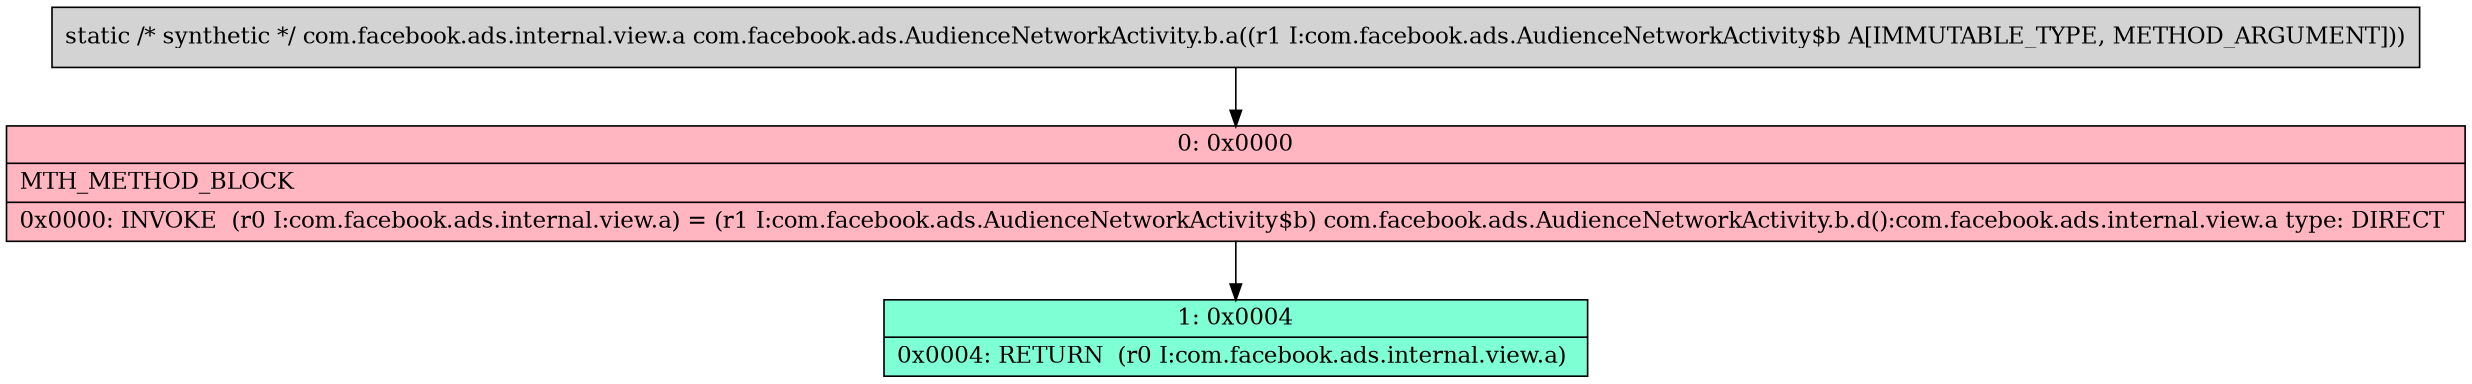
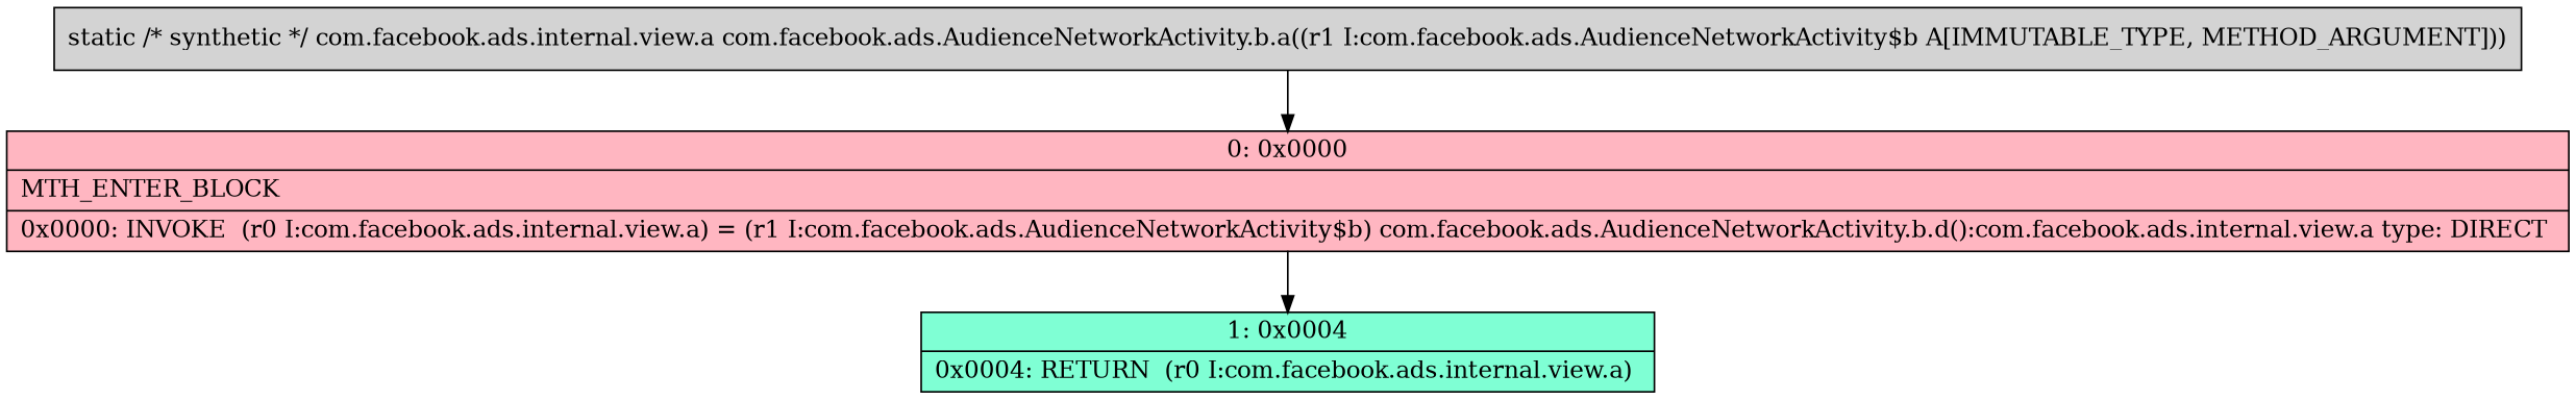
  digraph {
    node [shape=record style=filled]
-   n1 [label="{0\:\ 0x0000|MTH_METHOD_BLOCK\l|0x0000: INVOKE  (r0 I:com.facebook.ads.internal.view.a) = (r1 I:com.facebook.ads.AudienceNetworkActivity$b) com.facebook.ads.AudienceNetworkActivity.b.d():com.facebook.ads.internal.view.a type: DIRECT \l}" fillcolor=lightpink]
+   n1 [label="{0\:\ 0x0000|MTH_ENTER_BLOCK\l|0x0000: INVOKE  (r0 I:com.facebook.ads.internal.view.a) = (r1 I:com.facebook.ads.AudienceNetworkActivity$b) com.facebook.ads.AudienceNetworkActivity.b.d():com.facebook.ads.internal.view.a type: DIRECT \l}" fillcolor=lightpink]
    n2 [label="{1\:\ 0x0004|0x0004: RETURN  (r0 I:com.facebook.ads.internal.view.a) \l}" fillcolor=aquamarine]
    n3 [label="{static \/* synthetic *\/ com.facebook.ads.internal.view.a com.facebook.ads.AudienceNetworkActivity.b.a((r1 I:com.facebook.ads.AudienceNetworkActivity$b A[IMMUTABLE_TYPE, METHOD_ARGUMENT])) }" fillcolor=lightgrey]
    n1 -> n2
    n3 -> n1
  }
